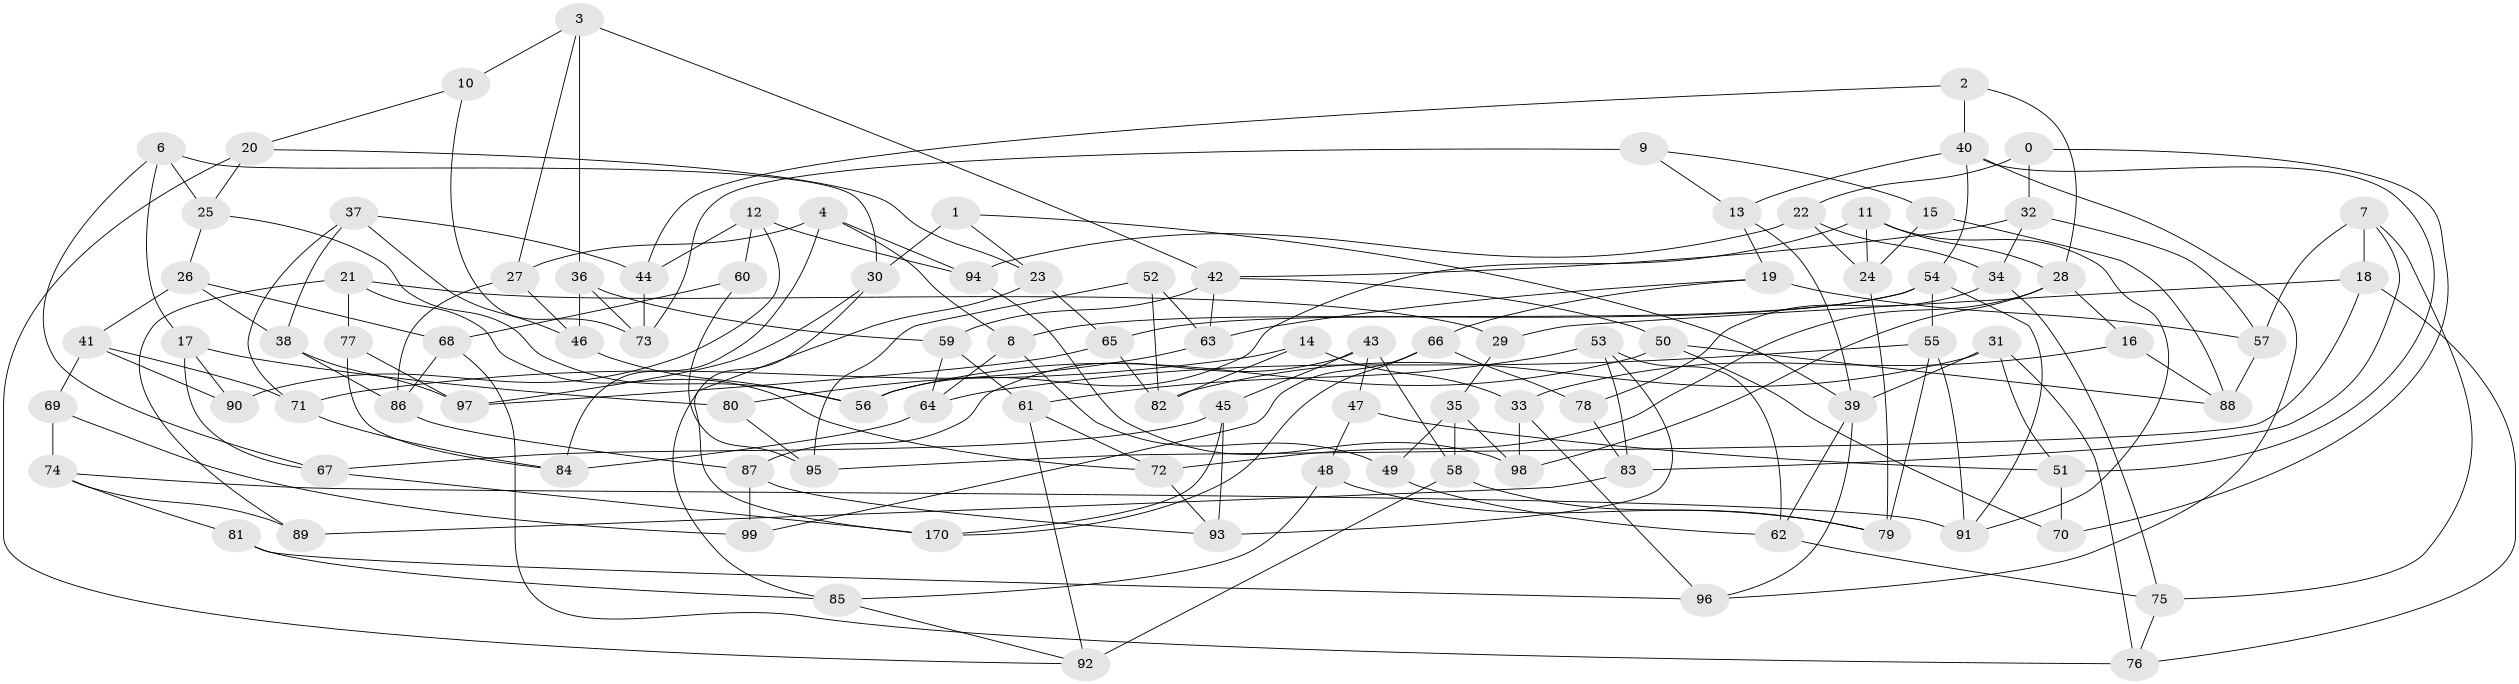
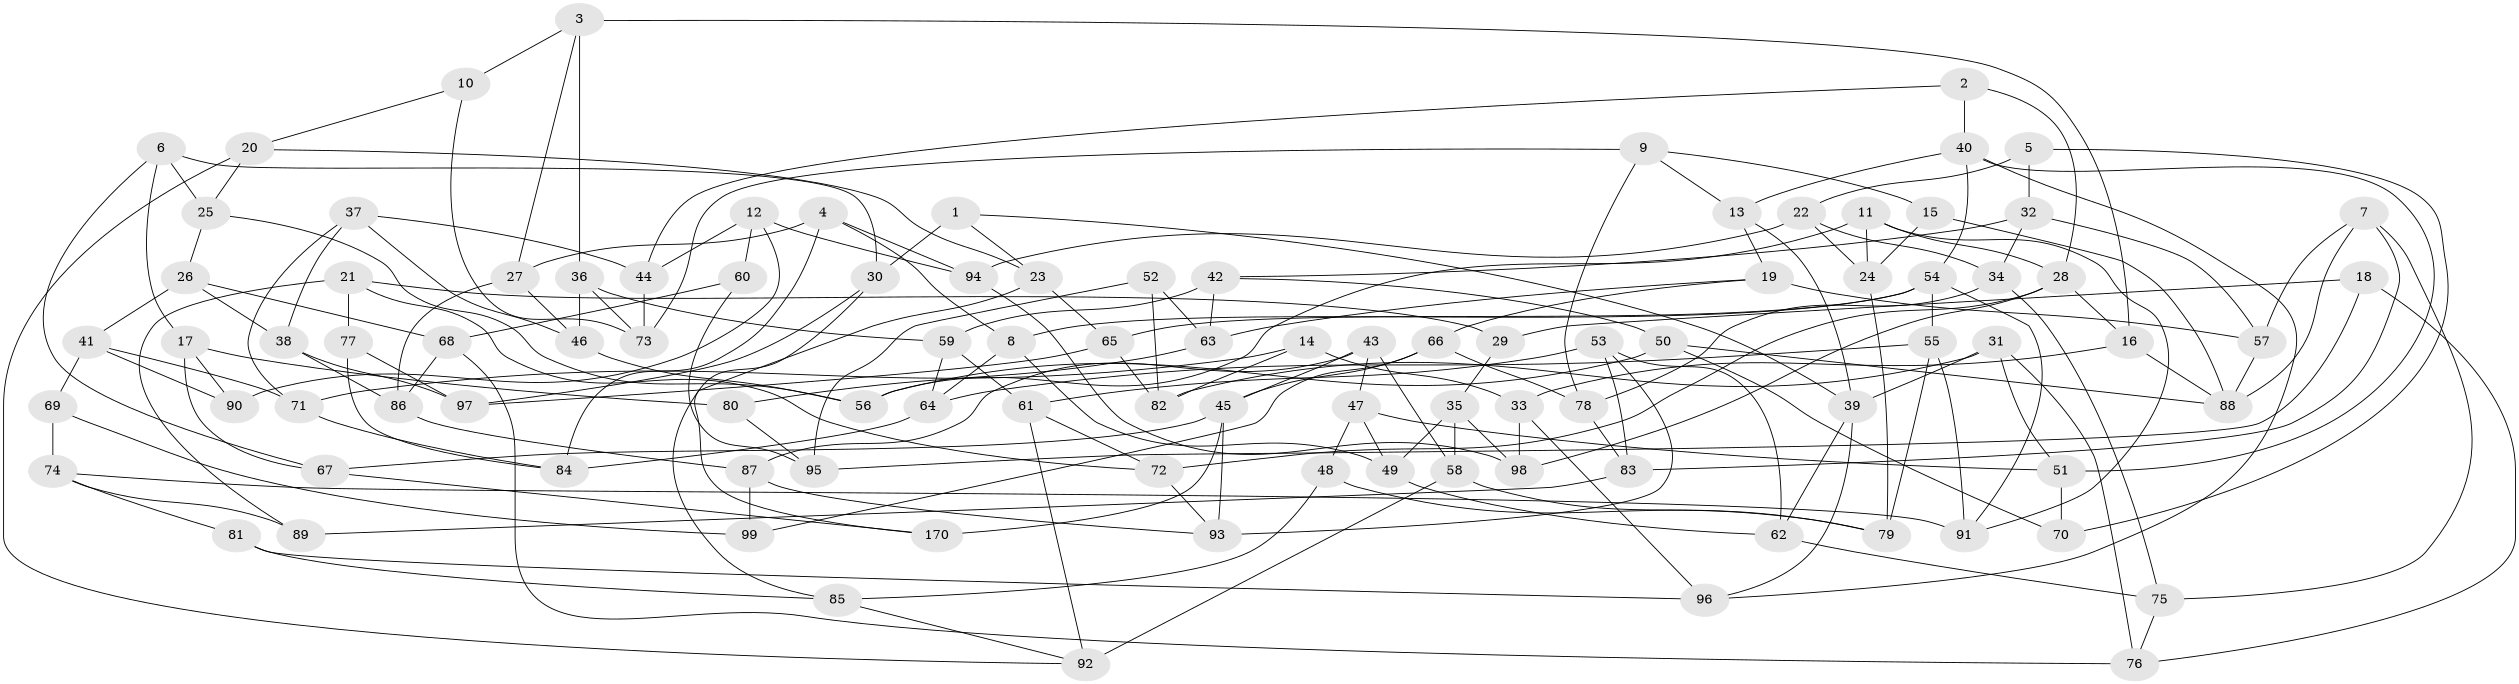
  graph {
    node [color=gray90 style=filled]
    1
    23
    30
    39
    65
    85
    97
    n8 [label=170]
    96
    62
    48
    79
    2
    28
    40
    44
    8
    49
    64
    16
    72
    98
    13
    51
    54
    73
    3
    10
    27
    36
    20
    33
    88
    46
    86
    59
    4
    84
    94
-   5 [label=0]
+   5
    22
    32
    70
    24
    34
    57
    42
    6
    17
    25
    67
    90
    80
    56
    26
    7
    18
    75
    83
    29
    76
    95
    89
    9
    15
    78
    19
    92
    11
    91
    12
    60
    68
    63
    66
    14
    71
    82
    35
    99
    21
    77
    93
    38
    41
    69
    87
    58
    31
    50
    61
    37
    55
    74
    43
    45
    47
    52
    53
    81
    1 -- 23
    1 -- 30
    1 -- 39
    23 -- 65
    23 -- 85
    30 -- 97
    30 -- n8
    39 -- 96
    39 -- 62
    65 -- 97
    65 -- 82
    85 -- 92
    62 -- 75
    48 -- 85
    48 -- 79
    2 -- 28
    2 -- 40
    2 -- 44
    28 -- 16
    28 -- 72
    28 -- 98
    40 -- 96
    40 -- 13
    40 -- 51
    40 -- 54
    44 -- 73
    8 -- 49
    8 -- 64
    49 -- 62
    64 -- 84
    16 -- 33
    16 -- 88
    72 -- 93
    13 -- 39
    13 -- 19
    51 -- 70
    54 -- 65
    54 -- 8
    54 -- 91
    54 -- 55
-   3 -- 42
+   3 -- 16
    3 -- 10
    3 -- 27
    3 -- 36
    10 -- 73
    10 -- 20
    27 -- 46
    27 -- 86
    36 -- 73
    36 -- 46
    36 -- 59
    20 -- 23
    20 -- 25
    20 -- 92
    33 -- 96
    33 -- 98
    46 -- 56
    86 -- 87
    59 -- 64
    59 -- 61
    4 -- 8
    4 -- 27
    4 -- 84
    4 -- 94
    94 -- 98
    5 -- 22
    5 -- 32
    5 -- 70
    22 -- 94
    22 -- 24
    22 -- 34
    32 -- 34
    32 -- 57
    32 -- 42
    24 -- 79
    34 -- 75
    34 -- 78
    57 -- 88
    42 -- 59
    42 -- 63
    42 -- 50
    6 -- 30
    6 -- 17
    6 -- 25
    6 -- 67
    17 -- 67
    17 -- 90
    17 -- 80
    25 -- 56
    25 -- 26
    67 -- n8
    80 -- 95
    26 -- 68
    26 -- 38
    26 -- 41
    7 -- 57
-   7 -- 18
+   7 -- 88
    7 -- 75
    7 -- 83
    18 -- 29
    18 -- 76
    18 -- 95
    75 -- 76
    83 -- 89
    29 -- 35
    9 -- 13
    9 -- 73
    9 -- 15
+   9 -- 78
    15 -- 88
    15 -- 24
    78 -- 83
    19 -- 57
    19 -- 63
    19 -- 66
    11 -- 28
    11 -- 24
    11 -- 56
    11 -- 91
    12 -- 44
    12 -- 94
    12 -- 90
    12 -- 60
    60 -- 95
    60 -- 68
    68 -- 86
    68 -- 76
    63 -- 80
-   66 -- n8
+   66 -- 45
    66 -- 78
    66 -- 99
    14 -- 33
    14 -- 71
    14 -- 82
    71 -- 84
    35 -- 49
    35 -- 98
    35 -- 58
    21 -- 72
    21 -- 29
    21 -- 89
    21 -- 77
    77 -- 97
    77 -- 84
    38 -- 97
    38 -- 86
    41 -- 90
    41 -- 71
    41 -- 69
    69 -- 99
    69 -- 74
    87 -- 99
    87 -- 93
    58 -- 79
    58 -- 92
    31 -- 39
    31 -- 51
    31 -- 76
    31 -- 82
    50 -- 88
    50 -- 70
    50 -- 56
    61 -- 72
    61 -- 92
    37 -- 44
    37 -- 46
    37 -- 71
    37 -- 38
    55 -- 79
    55 -- 64
    55 -- 91
    74 -- 89
    74 -- 91
    74 -- 81
    43 -- 87
    43 -- 58
    43 -- 45
    43 -- 47
    45 -- n8
    45 -- 67
    45 -- 93
    47 -- 48
+   47 -- 49
    47 -- 51
    52 -- 95
    52 -- 63
    52 -- 82
    53 -- 62
    53 -- 83
    53 -- 93
    53 -- 61
    81 -- 85
    81 -- 96
  }
